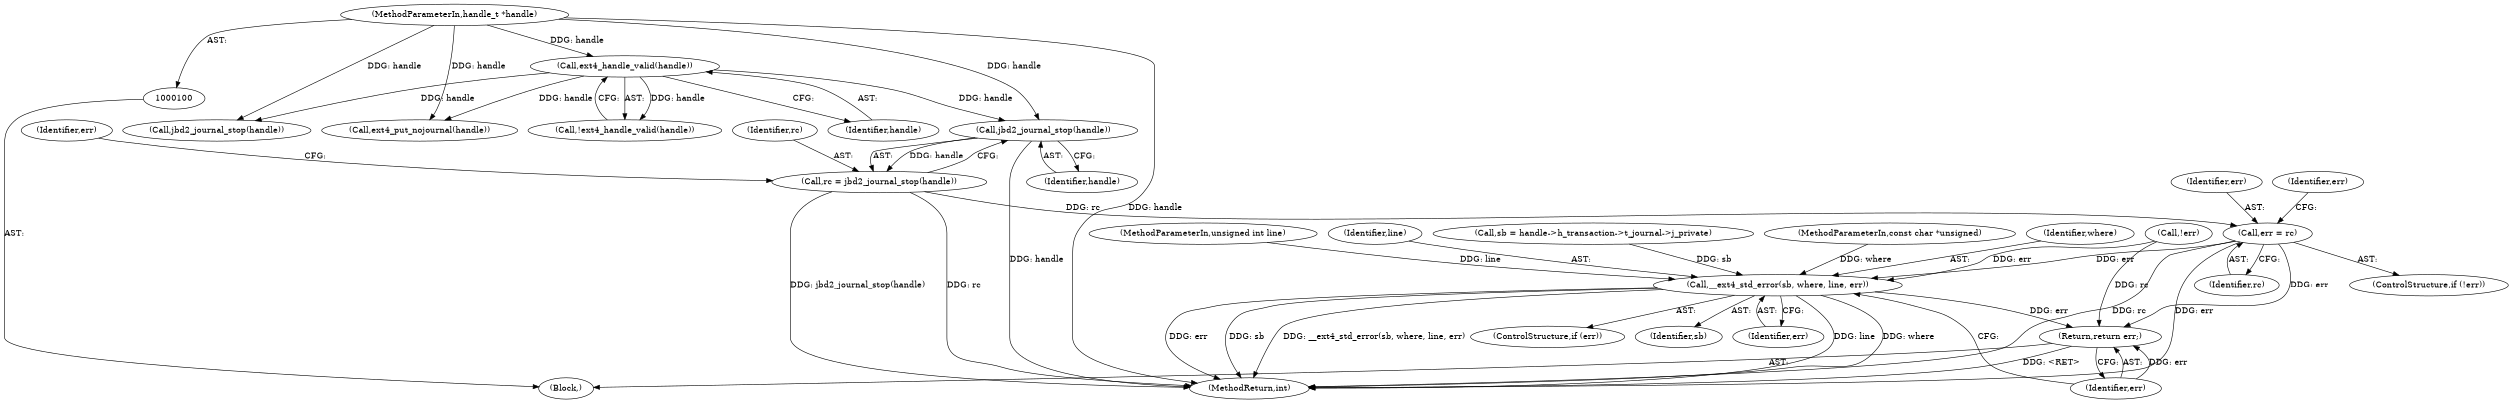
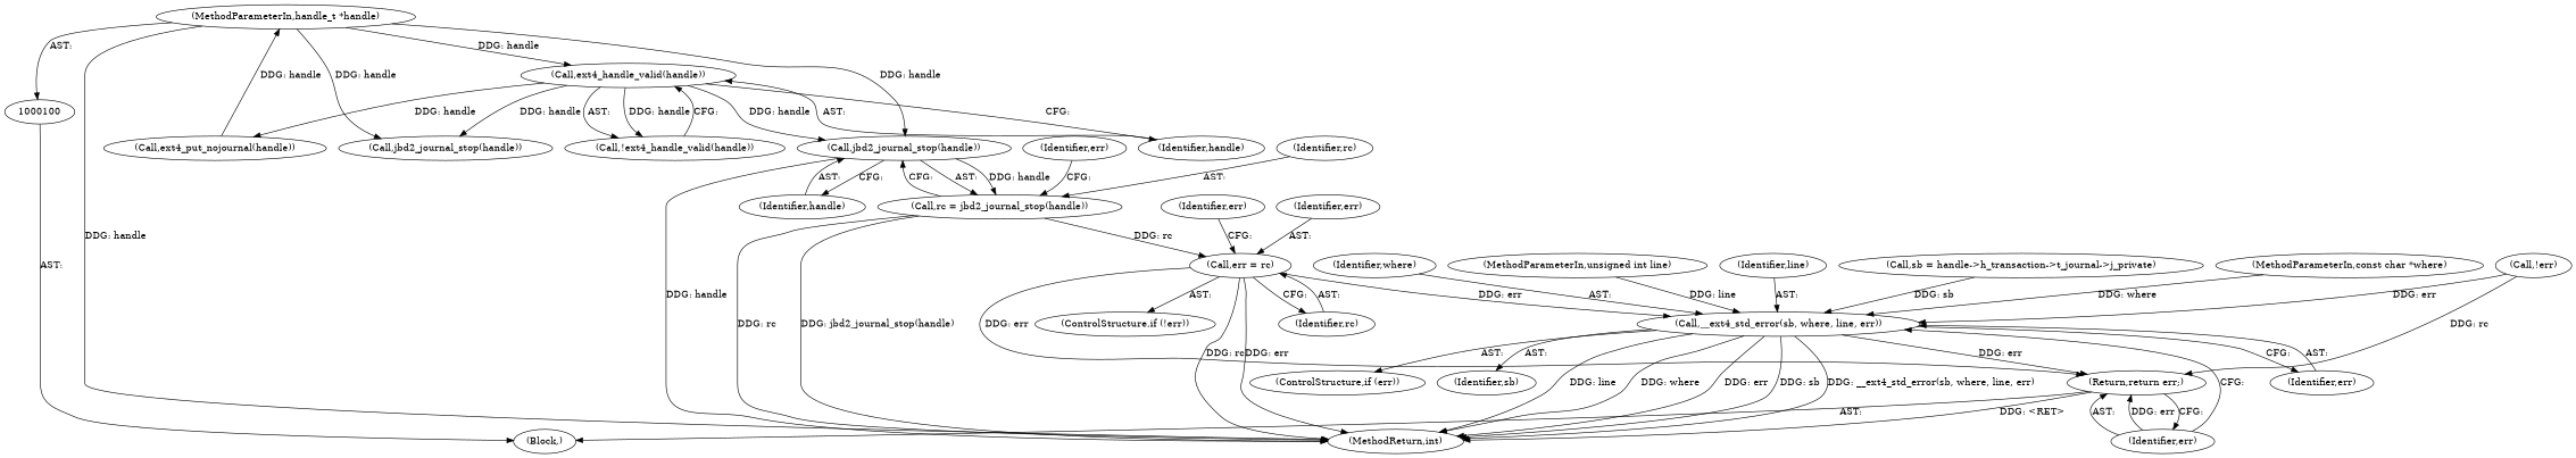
  digraph {
    n1 [label="(Call,jbd2_journal_stop(handle))"]
    n2 [label="(Call,rc = jbd2_journal_stop(handle))"]
    n3 [label="(MethodReturn,int)"]
    n4 [label="(Identifier,handle)"]
    n5 [label="(Call,err = rc)"]
    n6 [label="(Call,ext4_handle_valid(handle))"]
    n7 [label="(Call,ext4_put_nojournal(handle))"]
    n8 [label="(Call,!ext4_handle_valid(handle))"]
    n9 [label="(Identifier,handle)"]
    n10 [label="(Call,jbd2_journal_stop(handle))"]
    n11 [label="(MethodParameterIn,handle_t *handle)"]
    1000100
    n13 [label="(Block,)"]
    n14 [label="(Call,__ext4_std_error(sb, where, line, err))"]
    n15 [label="(Return,return err;)"]
    n16 [label="(Identifier,rc)"]
    n17 [label="(ControlStructure,if (!err))"]
    n18 [label="(Identifier,err)"]
    n19 [label="(ControlStructure,if (err))"]
    n20 [label="(Identifier,sb)"]
    n21 [label="(Identifier,err)"]
    n22 [label="(Identifier,err)"]
    n23 [label="(Identifier,rc)"]
-   n24 [label="(MethodParameterIn,const char *unsigned)"]
+   n24 [label="(MethodParameterIn,const char *where)"]
    n25 [label="(Identifier,where)"]
    n26 [label="(MethodParameterIn,unsigned int line)"]
    n27 [label="(Identifier,err)"]
    n28 [label="(Call,!err)"]
    n29 [label="(Identifier,line)"]
    n30 [label="(Identifier,err)"]
    n31 [label="(Call,sb = handle->h_transaction->t_journal->j_private)"]
    n1 -> n2 [label="AST: "]
    n1 -> n2 [label="DDG: handle"]
    n1 -> n3 [label="DDG: handle"]
    n1 -> n4 [label="CFG: "]
    n2 -> n1 [label="CFG: "]
    n2 -> n3 [label="DDG: rc"]
    n2 -> n3 [label="DDG: jbd2_journal_stop(handle)"]
    n2 -> n5 [label="DDG: rc"]
    n4 -> n1 [label="AST: "]
    n5 -> n3 [label="DDG: rc"]
    n5 -> n3 [label="DDG: err"]
    n5 -> n14 [label="DDG: err"]
    n5 -> n15 [label="DDG: err"]
    n5 -> n16 [label="CFG: "]
    n5 -> n17 [label="AST: "]
    n6 -> n1 [label="DDG: handle"]
    n6 -> n7 [label="DDG: handle"]
    n6 -> n8 [label="AST: "]
    n6 -> n8 [label="DDG: handle"]
    n6 -> n9 [label="CFG: "]
    n6 -> n10 [label="DDG: handle"]
    n8 -> n6 [label="CFG: "]
    n9 -> n6 [label="AST: "]
    n11 -> n1 [label="DDG: handle"]
    n11 -> n3 [label="DDG: handle"]
    n11 -> n6 [label="DDG: handle"]
-   n11 -> n7 [label="DDG: handle"]
+   n7 -> n11 [label="DDG: handle"]
    n11 -> n10 [label="DDG: handle"]
    n11 -> 1000100 [label="AST: "]
    1000100 -> n13 [label="AST: "]
    n14 -> n3 [label="DDG: line"]
    n14 -> n3 [label="DDG: where"]
    n14 -> n3 [label="DDG: err"]
    n14 -> n3 [label="DDG: sb"]
    n14 -> n3 [label="DDG: __ext4_std_error(sb, where, line, err)"]
    n14 -> n15 [label="DDG: err"]
    n14 -> n18 [label="CFG: "]
    n14 -> n19 [label="AST: "]
    n14 -> n20 [label="AST: "]
    n15 -> n3 [label="DDG: <RET>"]
    n15 -> n13 [label="AST: "]
    n15 -> n21 [label="CFG: "]
    n16 -> n5 [label="AST: "]
    n18 -> n14 [label="AST: "]
    n21 -> n14 [label="CFG: "]
    n21 -> n15 [label="AST: "]
    n21 -> n15 [label="DDG: err"]
    n22 -> n5 [label="AST: "]
    n23 -> n2 [label="AST: "]
    n24 -> n14 [label="DDG: where"]
    n25 -> n14 [label="AST: "]
    n26 -> n14 [label="DDG: line"]
    n27 -> n5 [label="CFG: "]
    n28 -> n14 [label="DDG: err"]
    n28 -> n15 [label="DDG: rc"]
    n29 -> n14 [label="AST: "]
    n30 -> n2 [label="CFG: "]
    n31 -> n14 [label="DDG: sb"]
  }
